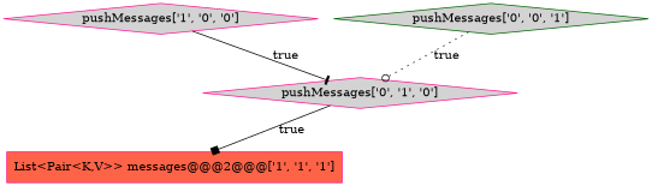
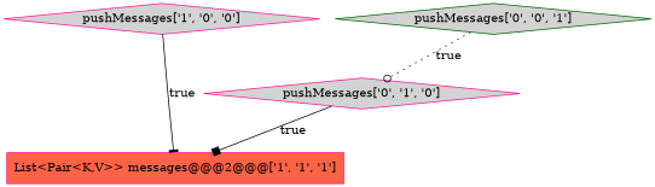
  digraph {
    node [color=deeppink fillcolor=lightgray shape=diamond style=filled]
    edge [style=solid]
    n1 [label="pushMessages['1', '0', '0']"]
    n2 [fillcolor=tomato label="List<Pair<K,V>> messages@@@2@@@['1', '1', '1']" shape=box]
    n3 [color=darkgreen label="pushMessages['0', '0', '1']"]
    n4 [label="pushMessages['0', '1', '0']"]
-   n1 -> n4 [arrowhead=tee label=true]
+   n1 -> n2 [arrowhead=tee label=true]
    n3 -> n4 [arrowhead=odot label=true style=dotted]
    n4 -> n2 [arrowhead=box label=true]
  }
